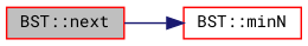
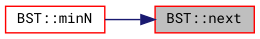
  digraph {
    rankdir=LR
    fontname="Roboto Mono"
    node [color=red fontname="Roboto Mono" fontsize=10 shape=record style=filled]
    n1 [fillcolor=grey75 fontcolor=black height=0.2 label="BST::next" width=0.4]
    n2 [fillcolor=white height=0.2 label="BST::minN" width=0.4]
-   n1 -> n2 [color=midnightblue fontname="Roboto Mono" fontsize=10 labelfontname=Helvetica labelfontsize=10 style=solid]
+   n2 -> n1 [color=midnightblue fontname="Roboto Mono" fontsize=10 labelfontname=Helvetica labelfontsize=10 style=solid]
  }
